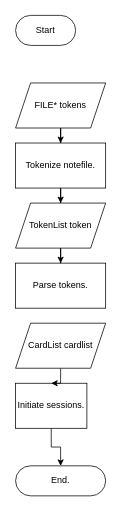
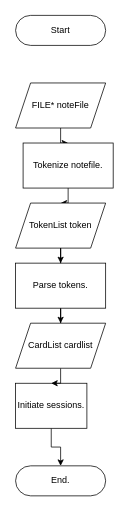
  <mxCell id="0" />
  <mxCell id="1" parent="0" />
- <mxCell id="2" value="Start" style="rounded=1;whiteSpace=wrap;html=1;arcSize=50;" vertex="1" parent="1"><mxGeometry x="20" y="20" width="80" height="40" as="geometry" /></mxCell>
+ <mxCell id="2" value="Start" style="rounded=1;whiteSpace=wrap;html=1;arcSize=50;" vertex="1" parent="1"><mxGeometry x="20" y="20" width="120" height="40" as="geometry" /></mxCell>
  <mxCell id="3" value="" style="edgeStyle=orthogonalEdgeStyle;rounded=0;orthogonalLoop=1;jettySize=auto;html=1;" edge="1" parent="1" source="4" target="6"><mxGeometry relative="1" as="geometry" /></mxCell>
- <mxCell id="4" value="FILE* tokens" style="shape=parallelogram;perimeter=parallelogramPerimeter;whiteSpace=wrap;html=1;fixedSize=1;" vertex="1" parent="1"><mxGeometry x="20" y="110" width="120" height="60" as="geometry" /></mxCell>
+ <mxCell id="4" value="FILE* noteFile" style="shape=parallelogram;perimeter=parallelogramPerimeter;whiteSpace=wrap;html=1;fixedSize=1;" vertex="1" parent="1"><mxGeometry x="20" y="110" width="120" height="60" as="geometry" /></mxCell>
  <mxCell id="5" value="" style="edgeStyle=orthogonalEdgeStyle;rounded=0;orthogonalLoop=1;jettySize=auto;html=1;" edge="1" parent="1" source="6" target="15"><mxGeometry relative="1" as="geometry" /></mxCell>
- <mxCell id="6" value="Tokenize notefile." style="whiteSpace=wrap;html=1;" vertex="1" parent="1"><mxGeometry x="20" y="190" width="120" height="60" as="geometry" /></mxCell>
+ <mxCell id="6" value="Tokenize notefile." style="whiteSpace=wrap;html=1;" vertex="1" parent="1"><mxGeometry x="30" y="190" width="120" height="60" as="geometry" /></mxCell>
+ <mxCell id="7" value="" style="edgeStyle=orthogonalEdgeStyle;rounded=0;orthogonalLoop=1;jettySize=auto;html=1;" edge="1" parent="1" source="8" target="13"><mxGeometry relative="1" as="geometry" /></mxCell>
  <mxCell id="8" value="Parse tokens." style="whiteSpace=wrap;html=1;" vertex="1" parent="1"><mxGeometry x="20" y="350" width="120" height="60" as="geometry" /></mxCell>
  <mxCell id="9" value="" style="edgeStyle=orthogonalEdgeStyle;rounded=0;orthogonalLoop=1;jettySize=auto;html=1;" edge="1" parent="1" source="10" target="11"><mxGeometry relative="1" as="geometry" /></mxCell>
  <mxCell id="10" value="Initiate sessions." style="rounded=0;whiteSpace=wrap;html=1;" vertex="1" parent="1"><mxGeometry x="20" y="510" width="95" height="60" as="geometry" /></mxCell>
  <mxCell id="11" value="End." style="rounded=1;whiteSpace=wrap;html=1;arcSize=50;" vertex="1" parent="1"><mxGeometry x="20" y="620" width="120" height="40" as="geometry" /></mxCell>
  <mxCell id="12" value="" style="edgeStyle=orthogonalEdgeStyle;rounded=0;orthogonalLoop=1;jettySize=auto;html=1;" edge="1" parent="1" source="13" target="10"><mxGeometry relative="1" as="geometry" /></mxCell>
  <mxCell id="13" value="CardList cardlist" style="shape=parallelogram;perimeter=parallelogramPerimeter;whiteSpace=wrap;html=1;fixedSize=1;" vertex="1" parent="1"><mxGeometry x="20" y="430" width="120" height="60" as="geometry" /></mxCell>
  <mxCell id="14" style="edgeStyle=orthogonalEdgeStyle;rounded=0;orthogonalLoop=1;jettySize=auto;html=1;entryX=0.5;entryY=0;entryDx=0;entryDy=0;" edge="1" parent="1" source="15" target="8"><mxGeometry relative="1" as="geometry" /></mxCell>
  <mxCell id="15" value="TokenList token" style="shape=parallelogram;perimeter=parallelogramPerimeter;whiteSpace=wrap;html=1;fixedSize=1;" vertex="1" parent="1"><mxGeometry x="20" y="270" width="120" height="60" as="geometry" /></mxCell>
